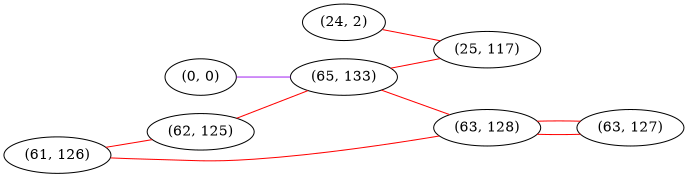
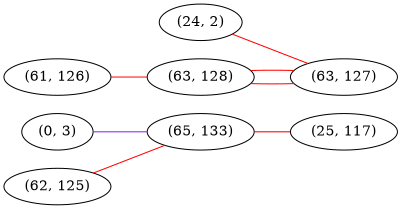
  graph {
    fontname="DejaVu Serif"
    rankdir=LR
    node [fontname="DejaVu Serif"]
    edge [color=red fontname="DejaVu Serif" weight=1]
-   "(0, 0)"
+   "(0, 0)" [label="(0, 3)"]
    "(65, 133)"
    "(24, 2)"
    "(25, 117)"
    "(61, 126)"
    "(62, 125)"
    "(63, 128)"
    "(63, 127)"
    "(0, 0)" -- "(65, 133)" [color=purple weight=4]
    "(65, 133)" -- "(25, 117)"
-   "(65, 133)" -- "(63, 128)"
-   "(24, 2)" -- "(25, 117)"
-   "(61, 126)" -- "(62, 125)"
+   "(24, 2)" -- "(63, 127)"
    "(61, 126)" -- "(63, 128)"
    "(62, 125)" -- "(65, 133)"
    "(63, 128)" -- "(63, 127)"
    "(63, 128)" -- "(63, 127)"
  }
